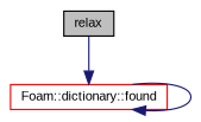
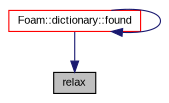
  digraph {
    rankdir=TB
    fontname="Liberation Sans"
    node [fontname="Liberation Sans" fontsize=10 shape=record]
    edge [color=midnightblue fontname="Liberation Sans" fontsize=10 labelfontname=Helvetica labelfontsize=10 style=solid]
    n1 [color=black fillcolor=grey75 fontcolor=black height=0.2 label=relax style=filled width=0.4]
    n2 [color=red height=0.2 label="Foam::dictionary::found" width=0.4]
-   n1 -> n2
+   n2 -> n1
    n2 -> n2
  }
